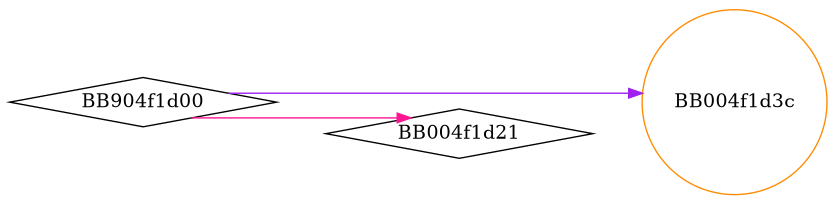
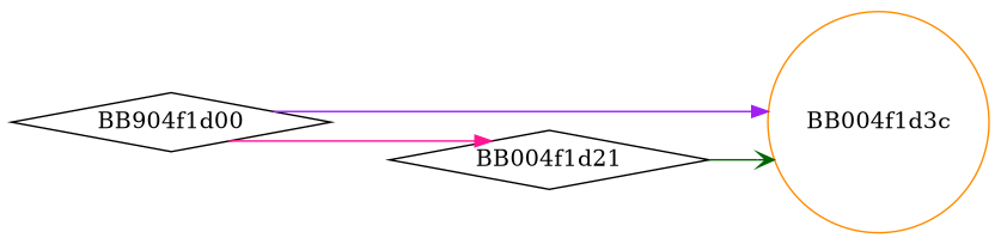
  digraph {
    rankdir=LR
    splines=ortho
    node [color=black shape=diamond]
    edge [arrowhead=normal]
    n1 [label=BB904f1d00]
    BB004f1d3c [color=darkorange shape=circle]
    BB004f1d21
    n1 -> BB004f1d3c [color=purple]
    n1 -> BB004f1d21 [color=deeppink]
+   BB004f1d21 -> BB004f1d3c [arrowhead=vee color=darkgreen]
  }
